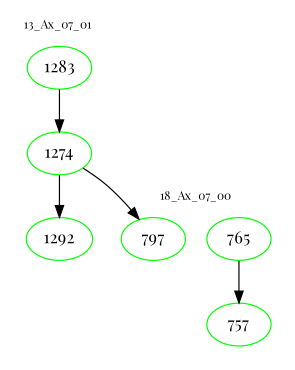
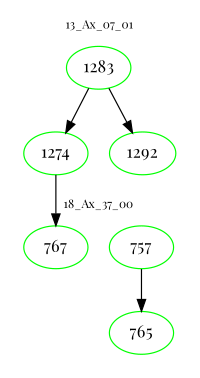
  digraph {
    fontname="Playfair Display"
    node [color=green fontname="Playfair Display"]
    edge [color=black fontname="Playfair Display"]
    n1 [label=765]
    n2 [label=757]
-   n3 [label=797]
+   n3 [label=767]
    n4 [label=1283]
    n5 [label=1274]
    n6 [label=1292]
    subgraph cluster_1 {
      color=white
      fontsize=10
-     label="18_Ax_07_00"
+     label="18_Ax_37_00"
      n1
      n2
      n3
    }
    subgraph cluster_2 {
      color=white
      fontsize=10
      label="13_Ax_07_01"
      n4
      n5
      n6
    }
-   n1 -> n2
+   n2 -> n1
    n4 -> n5
    n5 -> n3
-   n5 -> n6
+   n4 -> n6
  }
